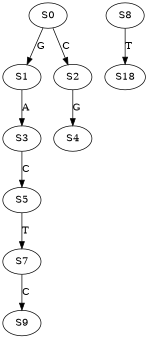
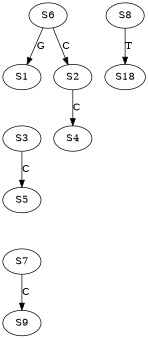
  strict digraph {
-   S0
+   S0 [label=S6]
    S1
    S2
    S3
    S4
    S5
    S7
    S9
    n9 [label=S18]
    S8
    S0 -> S1 [label=G]
    S0 -> S2 [label=C]
-   S1 -> S3 [label=A]
-   S2 -> S4 [label=G]
+   S2 -> S4 [label=C]
    S3 -> S5 [label=C]
-   S5 -> S7 [label=T]
    S7 -> S9 [label=C]
    S8 -> n9 [label=T]
  }
